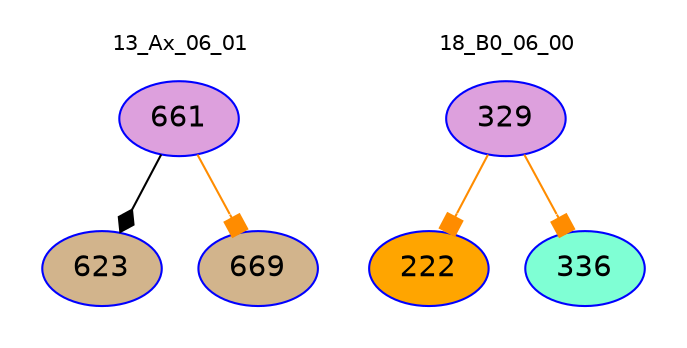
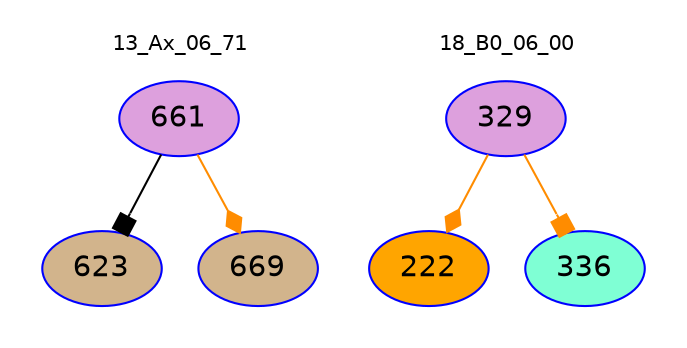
  digraph {
    fontname="DejaVu Sans"
    node [color=blue fillcolor=plum fontname="DejaVu Sans" style=filled]
    edge [arrowhead=box color=darkorange fontname="DejaVu Sans"]
    n1 [label=661]
    n2 [fillcolor=tan label=623]
    n3 [fillcolor=tan label=669]
    n4 [label=329]
    n5 [fillcolor=orange label=222]
    n6 [fillcolor=aquamarine label=336]
    subgraph cluster_1 {
      color=white
      fontsize=10
-     label="13_Ax_06_01"
+     label="13_Ax_06_71"
      n1
      n2
      n3
    }
    subgraph cluster_2 {
      color=white
      fontsize=10
      label="18_B0_06_00"
      n4
      n5
      n6
    }
-   n1 -> n2 [arrowhead=diamond color=black]
-   n1 -> n3
-   n4 -> n5
+   n1 -> n2 [color=black]
+   n1 -> n3 [arrowhead=diamond]
+   n4 -> n5 [arrowhead=diamond]
    n4 -> n6
  }
